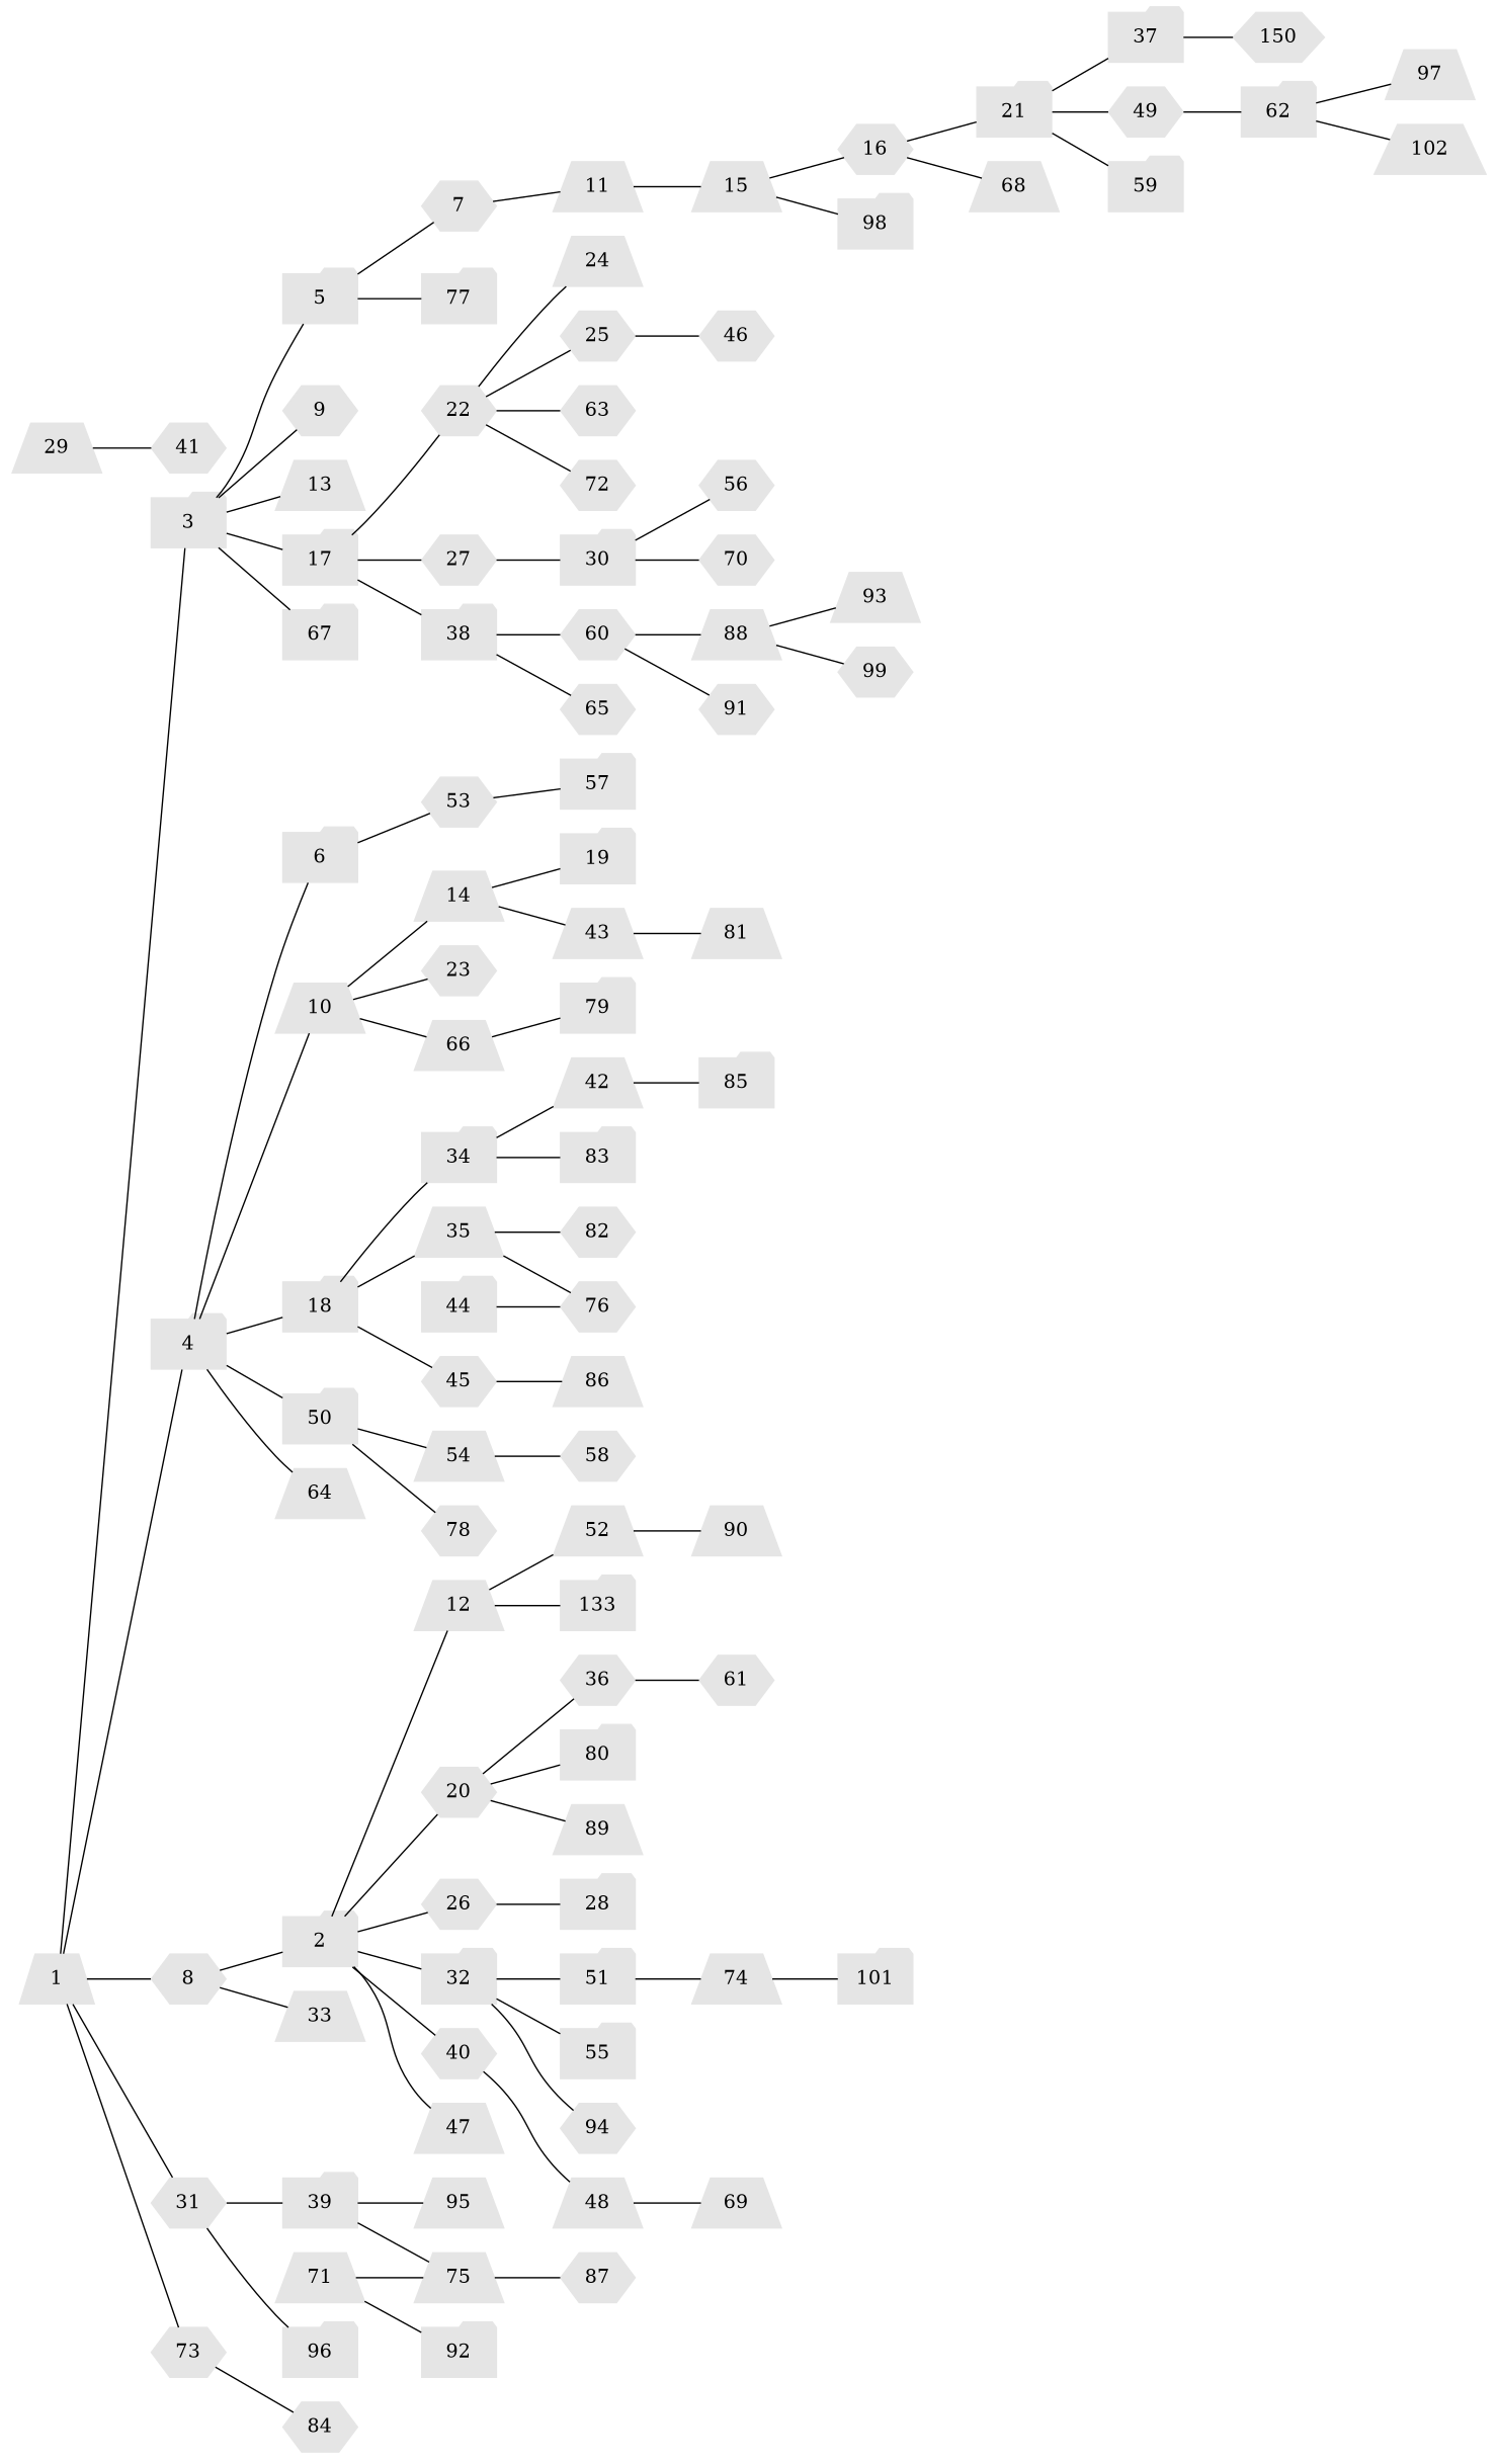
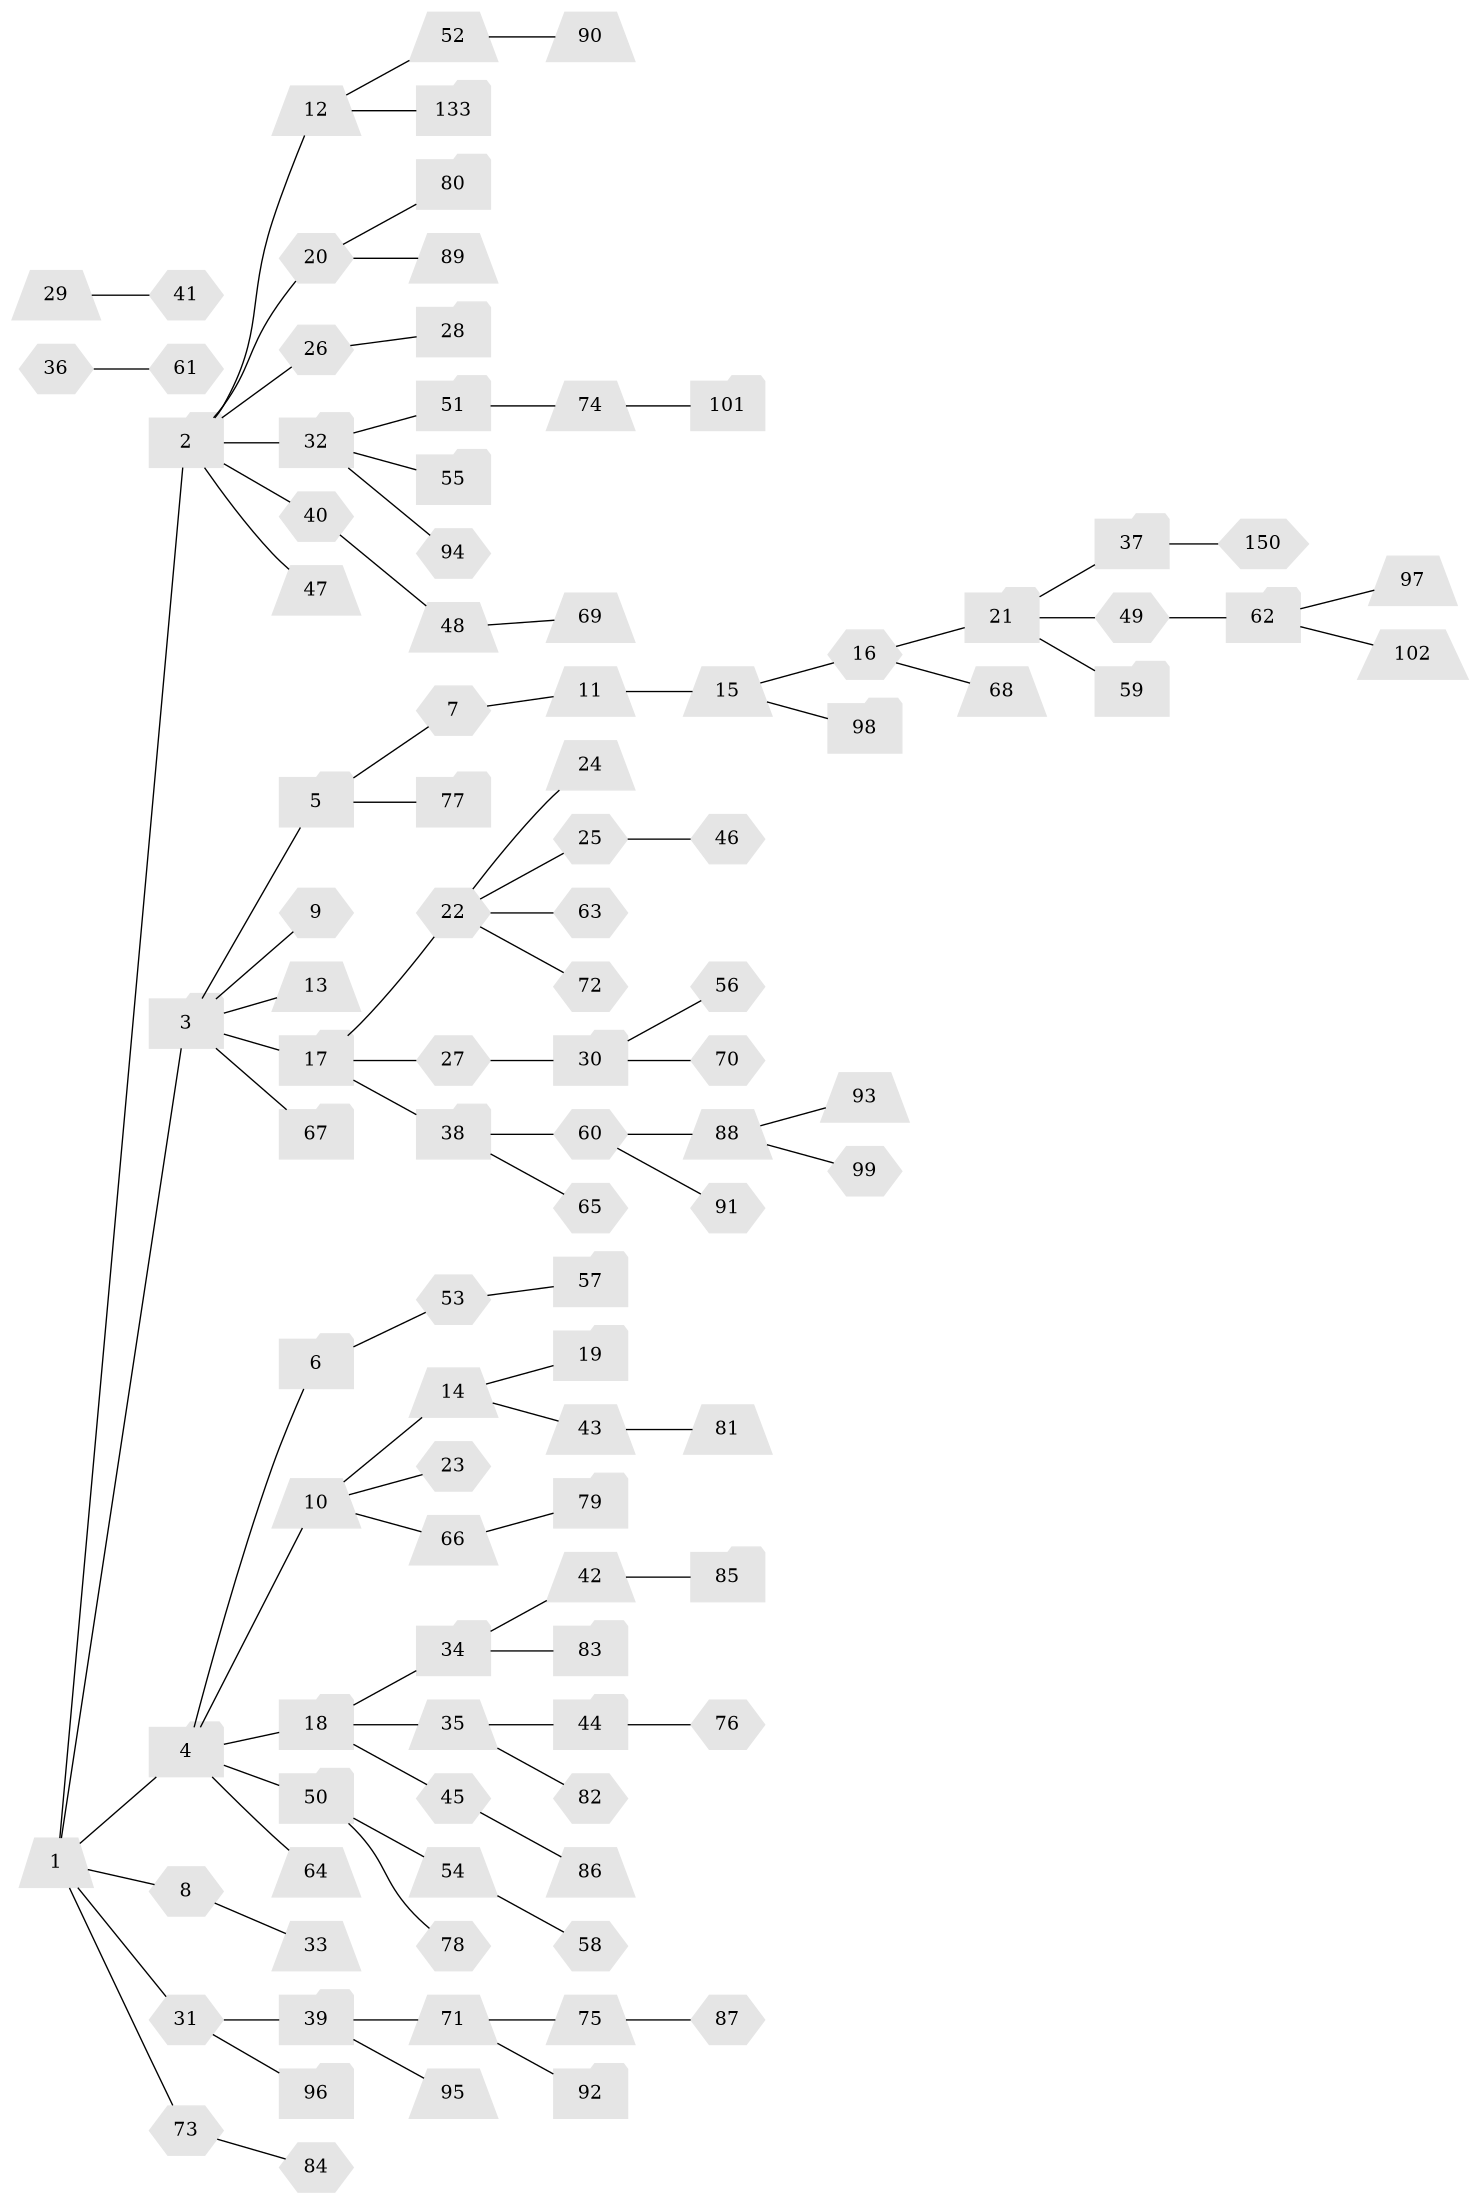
  graph {
    rankdir=LR
    node [color=gray90 shape=hexagon style=filled]
    1 [shape=trapezium]
    2 [shape=folder]
    3 [shape=folder]
    4 [shape=folder]
    8
    31
    73
    12 [shape=trapezium]
    20
    26
    32 [shape=folder]
    40
    47 [shape=trapezium]
    5 [shape=folder]
    9
    13 [shape=trapezium]
    17 [shape=folder]
    67 [shape=folder]
    6 [shape=folder]
    10 [shape=trapezium]
    18 [shape=folder]
    50 [shape=folder]
    64 [shape=trapezium]
    33 [shape=trapezium]
    39 [shape=folder]
    96 [shape=folder]
    84
    52 [shape=trapezium]
    n29 [label=133 shape=folder]
    36
    80 [shape=folder]
    89 [shape=trapezium]
    28 [shape=folder]
    51 [shape=folder]
    55 [shape=folder]
    94
    48 [shape=trapezium]
    7
    77 [shape=folder]
    22
    27
    38 [shape=folder]
    53
    14 [shape=trapezium]
    23
    66 [shape=trapezium]
    34 [shape=folder]
    35 [shape=trapezium]
    45
    54 [shape=trapezium]
    78
    11 [shape=trapezium]
    57 [shape=folder]
    15 [shape=trapezium]
    29 [shape=trapezium]
    41
    19 [shape=folder]
    43 [shape=trapezium]
    79 [shape=folder]
    16
    98 [shape=folder]
    90 [shape=trapezium]
    81 [shape=trapezium]
    21 [shape=folder]
    68 [shape=trapezium]
    37 [shape=folder]
    49
    59 [shape=folder]
    24 [shape=trapezium]
    25
    63
    72
    30 [shape=folder]
    60
    65
    42 [shape=trapezium]
    83 [shape=folder]
    44 [shape=folder]
    82
    86 [shape=trapezium]
    61
    n82 [label=150]
    62 [shape=folder]
    46
    56
    70
    71 [shape=trapezium]
    95 [shape=trapezium]
    74 [shape=trapezium]
    85 [shape=folder]
    76
    88 [shape=trapezium]
    91
    75 [shape=trapezium]
    92 [shape=folder]
    69 [shape=trapezium]
    97 [shape=trapezium]
    102 [shape=trapezium]
    58
    101 [shape=folder]
    93 [shape=trapezium]
    99
    87
-   8 -- 2
+   1 -- 2
    1 -- 3
    1 -- 4
    1 -- 8
    1 -- 31
    1 -- 73
    2 -- 12
    2 -- 20
    2 -- 26
    2 -- 32
    2 -- 40
    2 -- 47
    3 -- 5
    3 -- 9
    3 -- 13
    3 -- 17
    3 -- 67
    4 -- 6
    4 -- 10
    4 -- 18
    4 -- 50
    4 -- 64
    8 -- 33
    31 -- 39
    31 -- 96
    73 -- 84
    12 -- 52
    12 -- n29
-   20 -- 36
    20 -- 80
    20 -- 89
    26 -- 28
    32 -- 51
    32 -- 55
    32 -- 94
    40 -- 48
    5 -- 7
    5 -- 77
    17 -- 22
    17 -- 27
    17 -- 38
    6 -- 53
    10 -- 14
    10 -- 23
    10 -- 66
    18 -- 34
    18 -- 35
    18 -- 45
    50 -- 54
    50 -- 78
-   39 -- 75
+   39 -- 71
    39 -- 95
    52 -- 90
    36 -- 61
    51 -- 74
    48 -- 69
    7 -- 11
    22 -- 24
    22 -- 25
    22 -- 63
    22 -- 72
    27 -- 30
    38 -- 60
    38 -- 65
    53 -- 57
    14 -- 19
    14 -- 43
    66 -- 79
    34 -- 42
    34 -- 83
-   35 -- 76
+   35 -- 44
    35 -- 82
    45 -- 86
    54 -- 58
    11 -- 15
    15 -- 16
    15 -- 98
    29 -- 41
    43 -- 81
    16 -- 21
    16 -- 68
    21 -- 37
    21 -- 49
    21 -- 59
    37 -- n82
    49 -- 62
    25 -- 46
    30 -- 56
    30 -- 70
    60 -- 88
    60 -- 91
    42 -- 85
    44 -- 76
    62 -- 97
    62 -- 102
    71 -- 75
    71 -- 92
    74 -- 101
    88 -- 93
    88 -- 99
    75 -- 87
  }
